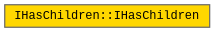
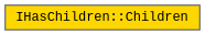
  digraph {
    rankdir=LR
    fontname="Liberation Mono"
-   n1 [color=grey40 fillcolor=gold fontname="Liberation Mono" fontsize=10 height=0.2 label="IHasChildren::IHasChildren" shape=box style=filled width=0.4]
+   n1 [color=grey40 fillcolor=gold fontname="Liberation Mono" fontsize=10 height=0.2 label="IHasChildren::Children" shape=box style=filled width=0.4]
  }
